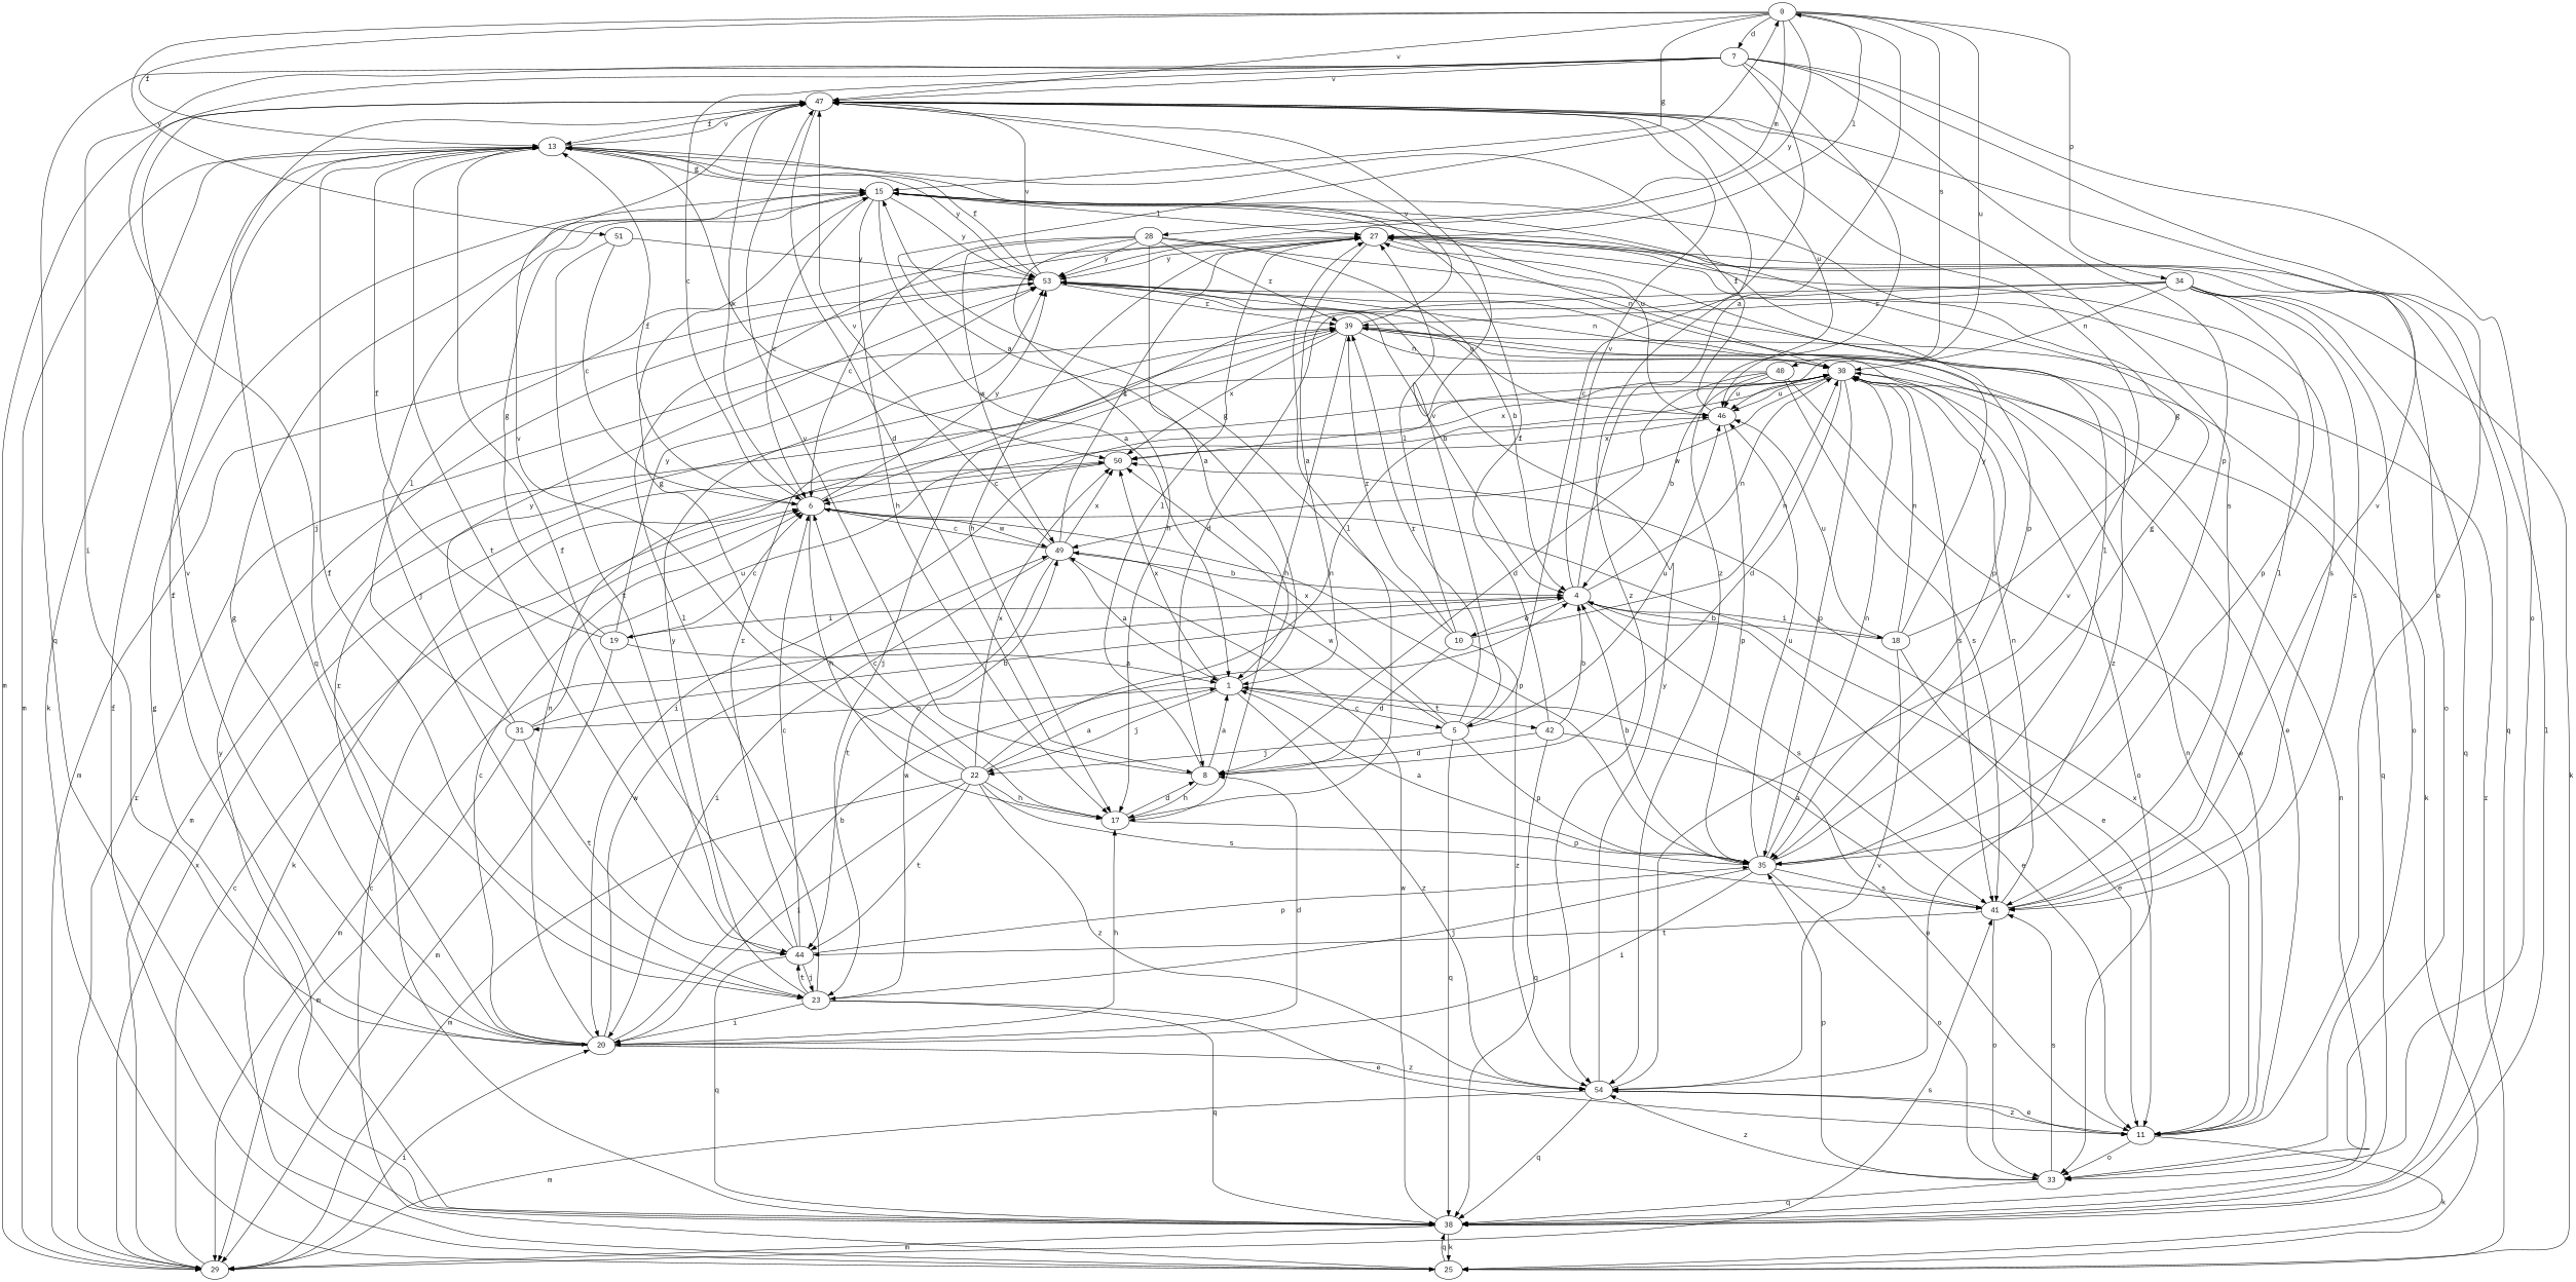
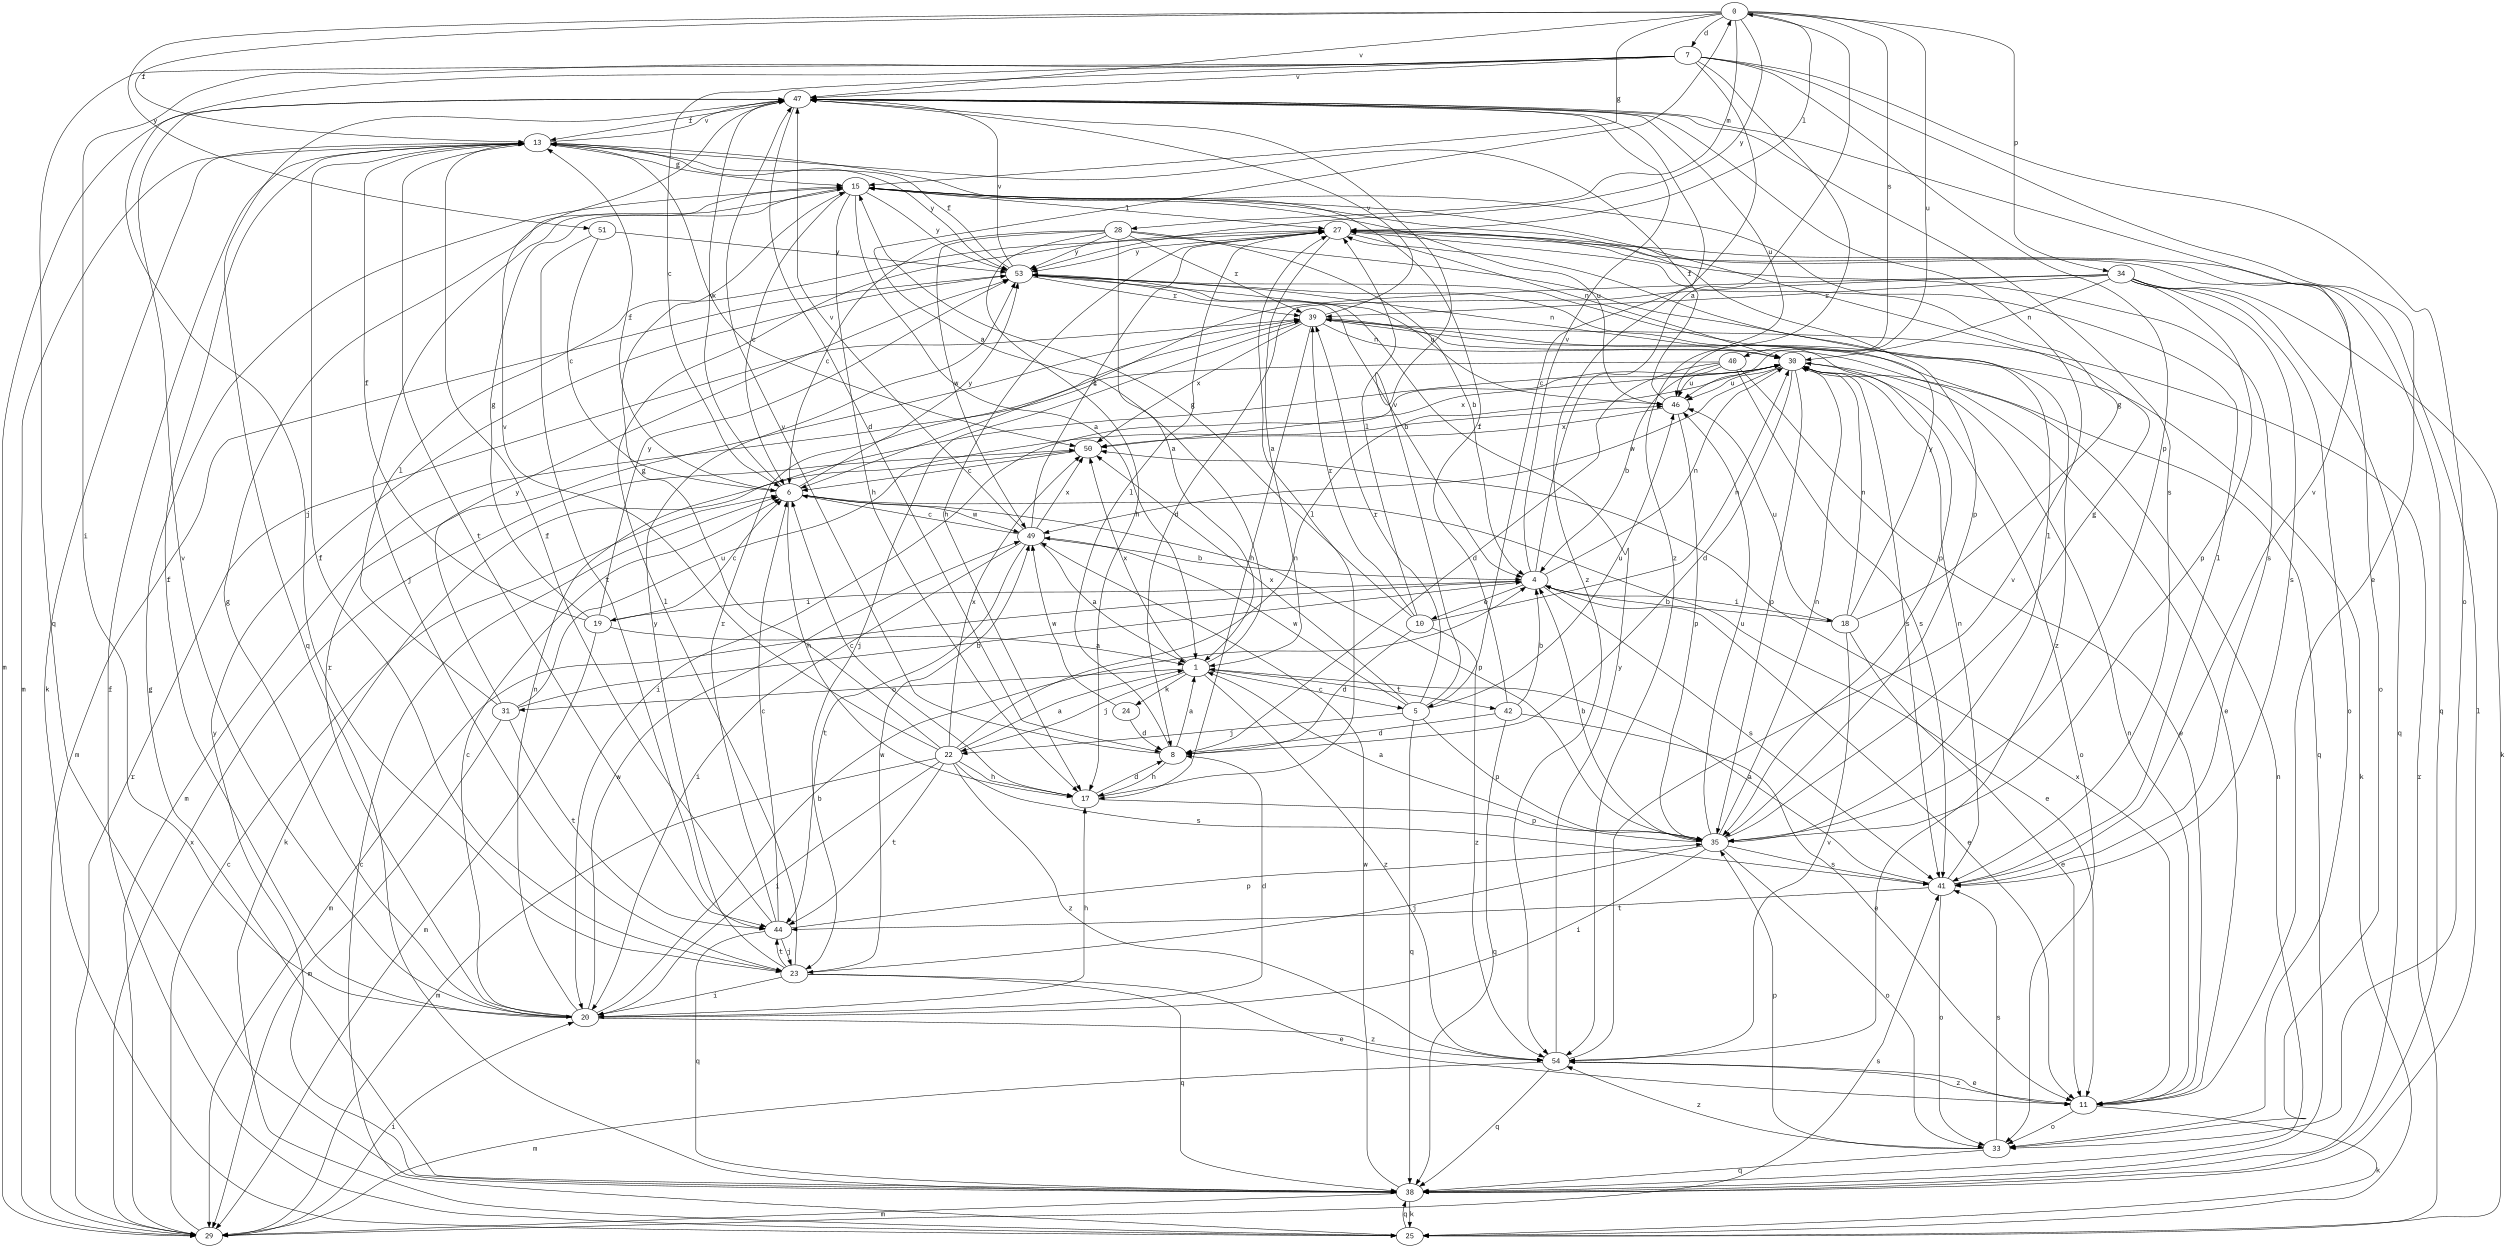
  strict digraph {
    fontname="IBM Plex Mono"
    node [fontname="IBM Plex Mono"]
    edge [fontname="IBM Plex Mono"]
    0
    7
    13
    15
    27
    28
    34
    40
    46
    47
    51
    53
    5
    54
    11
    35
    38
    6
    20
    23
    33
    50
    29
    25
    44
    1
    17
    30
    41
    4
    39
    49
    8
    22
+   24
    31
    42
    10
    18
    19
    0 -> 7 [label=d]
    0 -> 13 [label=f]
    0 -> 15 [label=g]
    0 -> 27 [label=l]
    0 -> 28 [label=m]
    0 -> 34 [label=p]
    0 -> 40 [label=s]
    0 -> 46 [label=u]
    0 -> 47 [label=v]
    0 -> 51 [label=y]
    0 -> 53 [label=y]
    7 -> 47 [label=v]
    7 -> 5 [label=c]
    7 -> 54 [label=z]
    7 -> 11 [label=e]
    7 -> 35 [label=p]
    7 -> 38 [label=q]
    7 -> 6 [label=c]
    7 -> 20 [label=i]
    7 -> 23 [label=j]
    7 -> 33 [label=o]
    13 -> 15 [label=g]
    13 -> 47 [label=v]
    13 -> 53 [label=y]
    13 -> 50 [label=x]
    13 -> 29 [label=m]
    13 -> 25 [label=k]
    13 -> 44 [label=t]
    15 -> 27 [label=l]
    15 -> 46 [label=u]
    15 -> 53 [label=y]
    15 -> 35 [label=p]
    15 -> 6 [label=c]
    15 -> 23 [label=j]
    15 -> 1 [label=a]
    15 -> 17 [label=h]
    27 -> 53 [label=y]
    27 -> 38 [label=q]
    27 -> 33 [label=o]
    27 -> 1 [label=a]
    27 -> 17 [label=h]
    27 -> 30 [label=n]
    27 -> 41 [label=s]
    28 -> 53 [label=y]
    28 -> 54 [label=z]
    28 -> 6 [label=c]
    28 -> 1 [label=a]
    28 -> 17 [label=h]
    28 -> 4 [label=b]
    28 -> 39 [label=r]
    28 -> 49 [label=w]
    34 -> 35 [label=p]
    34 -> 38 [label=q]
    34 -> 6 [label=c]
    34 -> 33 [label=o]
    34 -> 25 [label=k]
    34 -> 30 [label=n]
    34 -> 41 [label=s]
    34 -> 39 [label=r]
    34 -> 8 [label=d]
    40 -> 46 [label=u]
    40 -> 11 [label=e]
    40 -> 29 [label=m]
    40 -> 41 [label=s]
    40 -> 4 [label=b]
    40 -> 8 [label=d]
    46 -> 13 [label=f]
    46 -> 35 [label=p]
    46 -> 50 [label=x]
    47 -> 13 [label=f]
    47 -> 46 [label=u]
    47 -> 54 [label=z]
    47 -> 38 [label=q]
    47 -> 29 [label=m]
    47 -> 41 [label=s]
    47 -> 8 [label=d]
    51 -> 53 [label=y]
    51 -> 6 [label=c]
    51 -> 44 [label=t]
    53 -> 13 [label=f]
    53 -> 46 [label=u]
    53 -> 47 [label=v]
    53 -> 35 [label=p]
    53 -> 29 [label=m]
    53 -> 30 [label=n]
    53 -> 4 [label=b]
    53 -> 39 [label=r]
    5 -> 46 [label=u]
    5 -> 47 [label=v]
    5 -> 35 [label=p]
    5 -> 38 [label=q]
    5 -> 50 [label=x]
    5 -> 39 [label=r]
    5 -> 49 [label=w]
    5 -> 22 [label=j]
    54 -> 47 [label=v]
    54 -> 53 [label=y]
    54 -> 11 [label=e]
    54 -> 38 [label=q]
    54 -> 29 [label=m]
    11 -> 54 [label=z]
    11 -> 33 [label=o]
    11 -> 50 [label=x]
    11 -> 25 [label=k]
    11 -> 30 [label=n]
    35 -> 15 [label=g]
    35 -> 27 [label=l]
    35 -> 46 [label=u]
    35 -> 20 [label=i]
    35 -> 23 [label=j]
    35 -> 33 [label=o]
    35 -> 1 [label=a]
    35 -> 30 [label=n]
    35 -> 41 [label=s]
    35 -> 4 [label=b]
    38 -> 15 [label=g]
    38 -> 27 [label=l]
    38 -> 53 [label=y]
    38 -> 29 [label=m]
    38 -> 25 [label=k]
    38 -> 30 [label=n]
    38 -> 49 [label=w]
    6 -> 13 [label=f]
    6 -> 47 [label=v]
    6 -> 53 [label=y]
    6 -> 11 [label=e]
    6 -> 35 [label=p]
    6 -> 17 [label=h]
    6 -> 49 [label=w]
    20 -> 13 [label=f]
    20 -> 15 [label=g]
    20 -> 47 [label=v]
    20 -> 54 [label=z]
    20 -> 6 [label=c]
    20 -> 17 [label=h]
    20 -> 30 [label=n]
    20 -> 4 [label=b]
    20 -> 39 [label=r]
    20 -> 49 [label=w]
    20 -> 8 [label=d]
    23 -> 13 [label=f]
    23 -> 27 [label=l]
    23 -> 53 [label=y]
    23 -> 11 [label=e]
    23 -> 38 [label=q]
    23 -> 20 [label=i]
    23 -> 44 [label=t]
    23 -> 49 [label=w]
    33 -> 54 [label=z]
    33 -> 35 [label=p]
    33 -> 38 [label=q]
    33 -> 41 [label=s]
    50 -> 6 [label=c]
    50 -> 25 [label=k]
    29 -> 6 [label=c]
    29 -> 20 [label=i]
    29 -> 50 [label=x]
    29 -> 41 [label=s]
    29 -> 39 [label=r]
    25 -> 13 [label=f]
    25 -> 38 [label=q]
    25 -> 6 [label=c]
    25 -> 39 [label=r]
    44 -> 13 [label=f]
    44 -> 35 [label=p]
    44 -> 38 [label=q]
    44 -> 6 [label=c]
    44 -> 23 [label=j]
    44 -> 39 [label=r]
    1 -> 0 [label=a]
    1 -> 5 [label=c]
    1 -> 54 [label=z]
    1 -> 50 [label=x]
    1 -> 22 [label=j]
+   1 -> 24 [label=k]
    1 -> 31 [label=o]
    1 -> 42 [label=t]
    17 -> 27 [label=l]
    17 -> 35 [label=p]
    17 -> 6 [label=c]
    17 -> 8 [label=d]
    30 -> 46 [label=u]
    30 -> 35 [label=p]
    30 -> 20 [label=i]
    30 -> 33 [label=o]
    30 -> 50 [label=x]
    30 -> 41 [label=s]
    30 -> 49 [label=w]
    30 -> 8 [label=d]
    41 -> 27 [label=l]
    41 -> 47 [label=v]
    41 -> 33 [label=o]
    41 -> 44 [label=t]
    41 -> 1 [label=a]
    41 -> 30 [label=n]
    4 -> 0 [label=a]
    4 -> 47 [label=v]
    4 -> 11 [label=e]
    4 -> 29 [label=m]
    4 -> 30 [label=n]
    4 -> 41 [label=s]
    4 -> 10 [label=e]
    4 -> 18 [label=i]
    4 -> 19 [label=i]
    39 -> 47 [label=v]
    39 -> 11 [label=e]
    39 -> 38 [label=q]
    39 -> 23 [label=j]
    39 -> 50 [label=x]
    39 -> 25 [label=k]
    39 -> 17 [label=h]
    39 -> 30 [label=n]
    49 -> 27 [label=l]
    49 -> 47 [label=v]
    49 -> 6 [label=c]
    49 -> 20 [label=i]
    49 -> 50 [label=x]
    49 -> 44 [label=t]
    49 -> 1 [label=a]
    49 -> 4 [label=b]
    8 -> 27 [label=l]
    8 -> 47 [label=v]
    8 -> 1 [label=a]
    8 -> 17 [label=h]
    22 -> 15 [label=g]
    22 -> 47 [label=v]
    22 -> 54 [label=z]
    22 -> 20 [label=i]
    22 -> 50 [label=x]
    22 -> 29 [label=m]
    22 -> 44 [label=t]
    22 -> 1 [label=a]
    22 -> 17 [label=h]
    22 -> 30 [label=n]
    22 -> 41 [label=s]
+   24 -> 49 [label=w]
+   24 -> 8 [label=d]
    31 -> 27 [label=l]
    31 -> 46 [label=u]
    31 -> 53 [label=y]
    31 -> 29 [label=m]
    31 -> 44 [label=t]
    31 -> 4 [label=b]
    42 -> 13 [label=f]
    42 -> 11 [label=e]
    42 -> 38 [label=q]
    42 -> 4 [label=b]
    42 -> 8 [label=d]
    10 -> 15 [label=g]
    10 -> 27 [label=l]
    10 -> 54 [label=z]
    10 -> 30 [label=n]
    10 -> 39 [label=r]
    10 -> 8 [label=d]
    18 -> 15 [label=g]
    18 -> 46 [label=u]
    18 -> 53 [label=y]
    18 -> 54 [label=v]
    18 -> 11 [label=e]
    18 -> 30 [label=n]
    18 -> 4 [label=b]
    19 -> 13 [label=f]
    19 -> 15 [label=g]
    19 -> 53 [label=y]
    19 -> 6 [label=c]
    19 -> 29 [label=m]
    19 -> 1 [label=a]
  }
